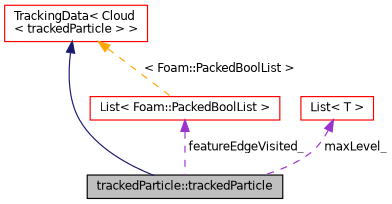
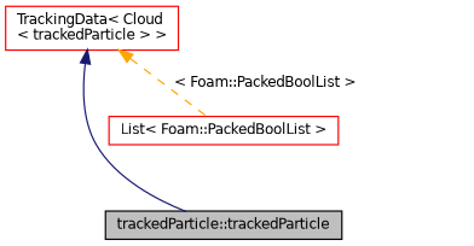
  digraph {
    node [color=red fontname=Helvetica fontsize=10 shape=record]
    edge [color=darkorchid3 dir=back fontname=Helvetica fontsize=10 labelfontname=Helvetica labelfontsize=10 style=dashed]
    n1 [color=black fillcolor=grey75 fontcolor=black height=0.2 label="trackedParticle::trackedParticle" style=filled width=0.4]
    n2 [height=0.2 label="TrackingData\< Cloud\l\< trackedParticle \> \>" width=0.4]
    n3 [height=0.2 label="List\< Foam::PackedBoolList \>" width=0.4]
-   n4 [height=0.2 label="List\< T \>" width=0.4]
    n2 -> n1 [color=midnightblue style=solid]
    n2 -> n3 [color=orange label=" \< Foam::PackedBoolList \>"]
-   n3 -> n1 [label=" featureEdgeVisited_"]
-   n4 -> n1 [label=" maxLevel_"]
  }
